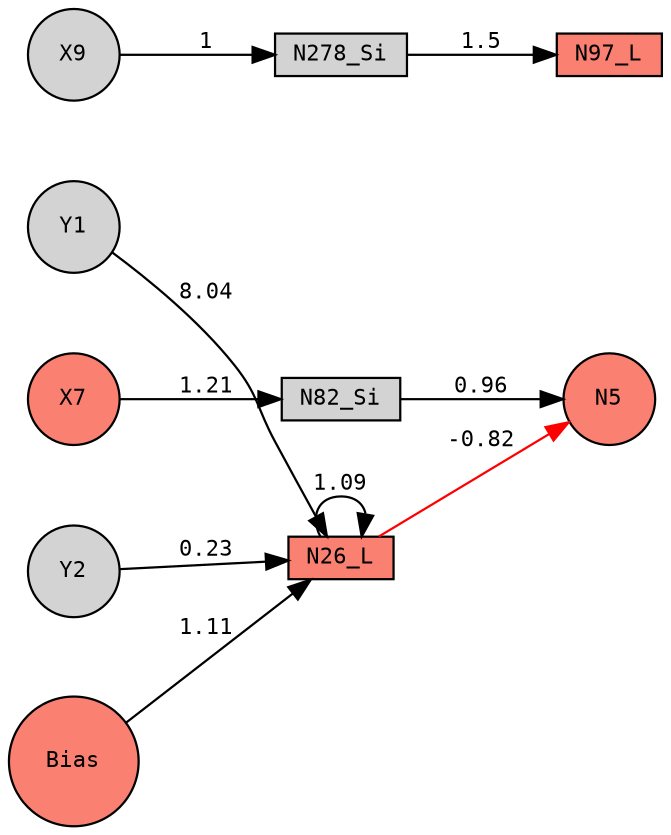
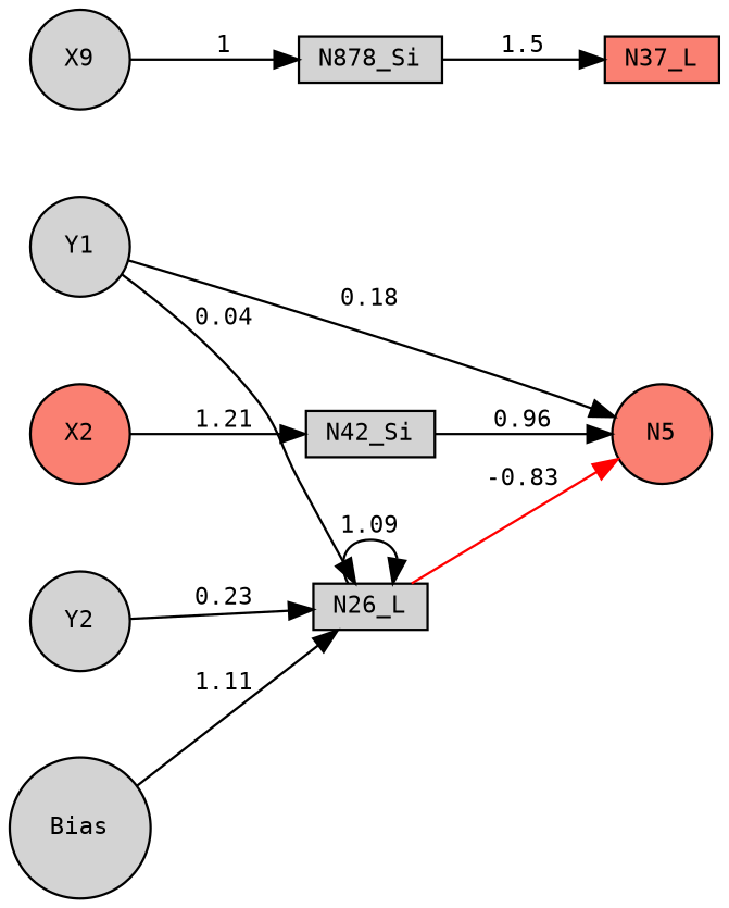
  digraph {
    fontname="DejaVu Sans Mono"
    rankdir=LR
    node [fillcolor=lightgrey fontname="DejaVu Sans Mono" fontsize=10 shape=circle style=filled]
    edge [color=black fontname="DejaVu Sans Mono" fontsize=10]
    N5 [fillcolor=salmon height=0.1 width=0.1]
-   n2 [fillcolor=salmon height=0.1 label=Bias width=0.1]
+   n2 [height=0.1 label=Bias width=0.1]
    n3 [height=0.1 label=X9 width=0.1]
    n4 [height=0.1 label=Y1 width=0.1]
-   n5 [fillcolor=salmon height=0.1 label=X7 width=0.1]
+   n5 [fillcolor=salmon height=0.1 label=X2 width=0.1]
    n6 [height=0.1 label=Y2 width=0.1]
-   n7 [fillcolor=salmon height=0.1 label=N26_L shape=box width=0.1]
-   n8 [height=0.1 label=N278_Si shape=box width=0.1]
-   n9 [height=0.1 label=N82_Si shape=box width=0.1]
-   n10 [fillcolor=salmon height=0.1 label=N97_L shape=box width=0.1]
+   n7 [height=0.1 label=N26_L shape=box width=0.1]
+   n8 [height=0.1 label=N878_Si shape=box width=0.1]
+   n9 [height=0.1 label=N42_Si shape=box width=0.1]
+   n10 [fillcolor=salmon height=0.1 label=N37_L shape=box width=0.1]
    subgraph sub_1 {
      rank=same
      N5
    }
    subgraph sub_2 {
      rank=same
      n2
      n3
      n4
      n5
      n6
    }
    n2 -> n7 [label=1.11]
    n3 -> n4 [style=invis color="" fontsize=""]
    n3 -> n8 [label=1]
+   n4 -> N5 [label=0.18]
    n4 -> n5 [style=invis color="" fontsize=""]
-   n4 -> n7 [label=8.04]
+   n4 -> n7 [label=0.04]
    n5 -> n6 [style=invis color="" fontsize=""]
    n5 -> n9 [label=1.21]
    n6 -> n2 [style=invis color="" fontsize=""]
    n6 -> n7 [label=0.23]
-   n7 -> N5 [arrowType=inv color=red label=-0.82]
+   n7 -> N5 [arrowType=inv color=red label=-0.83]
    n7 -> n7 [label=1.09]
    n8 -> n10 [label=1.5]
    n9 -> N5 [label=0.96]
  }
